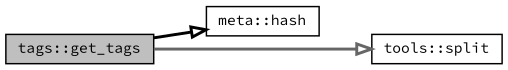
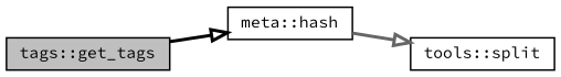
  digraph {
    fontname="Source Code Pro"
    rankdir=LR
    node [color=black fillcolor=white fontname="Source Code Pro" fontsize=10 shape=record style=filled]
    edge [arrowhead=onormal fontname="Source Code Pro" fontsize=10 labelfontname=Helvetica labelfontsize=10 style=bold]
    n1 [fillcolor=grey75 fontcolor=black height=0.2 label="tags::get_tags" width=0.4]
    n2 [height=0.2 label="meta::hash" width=0.4]
    n3 [height=0.2 label="tools::split" width=0.4]
    n1 -> n2 [color=black]
-   n1 -> n3 [color=gray40]
+   n2 -> n3 [color=gray40]
  }
